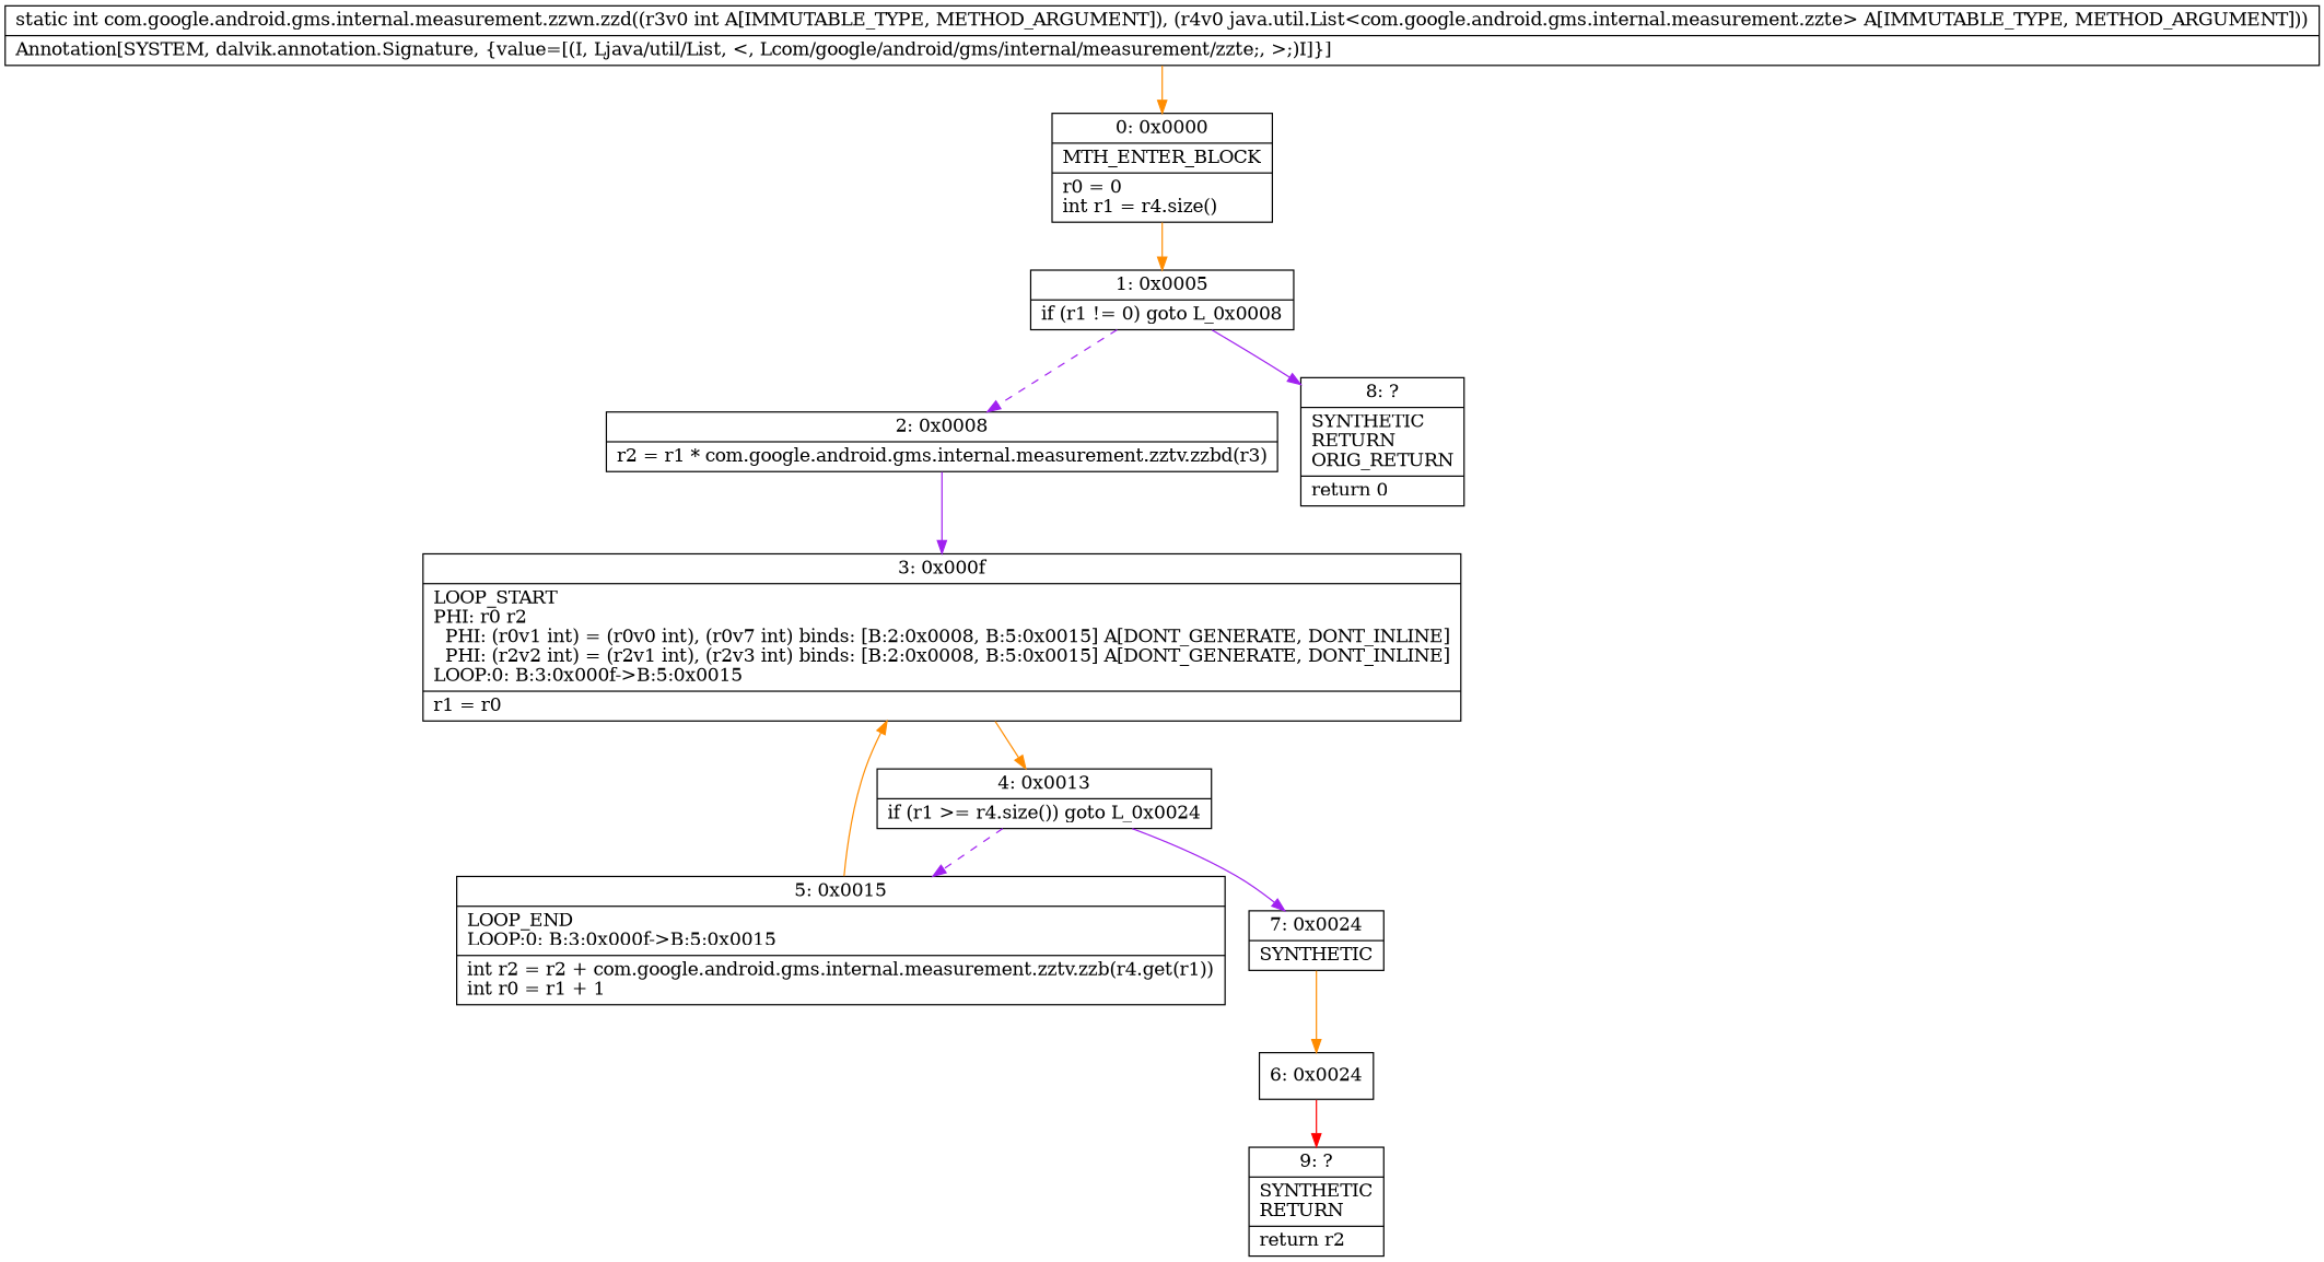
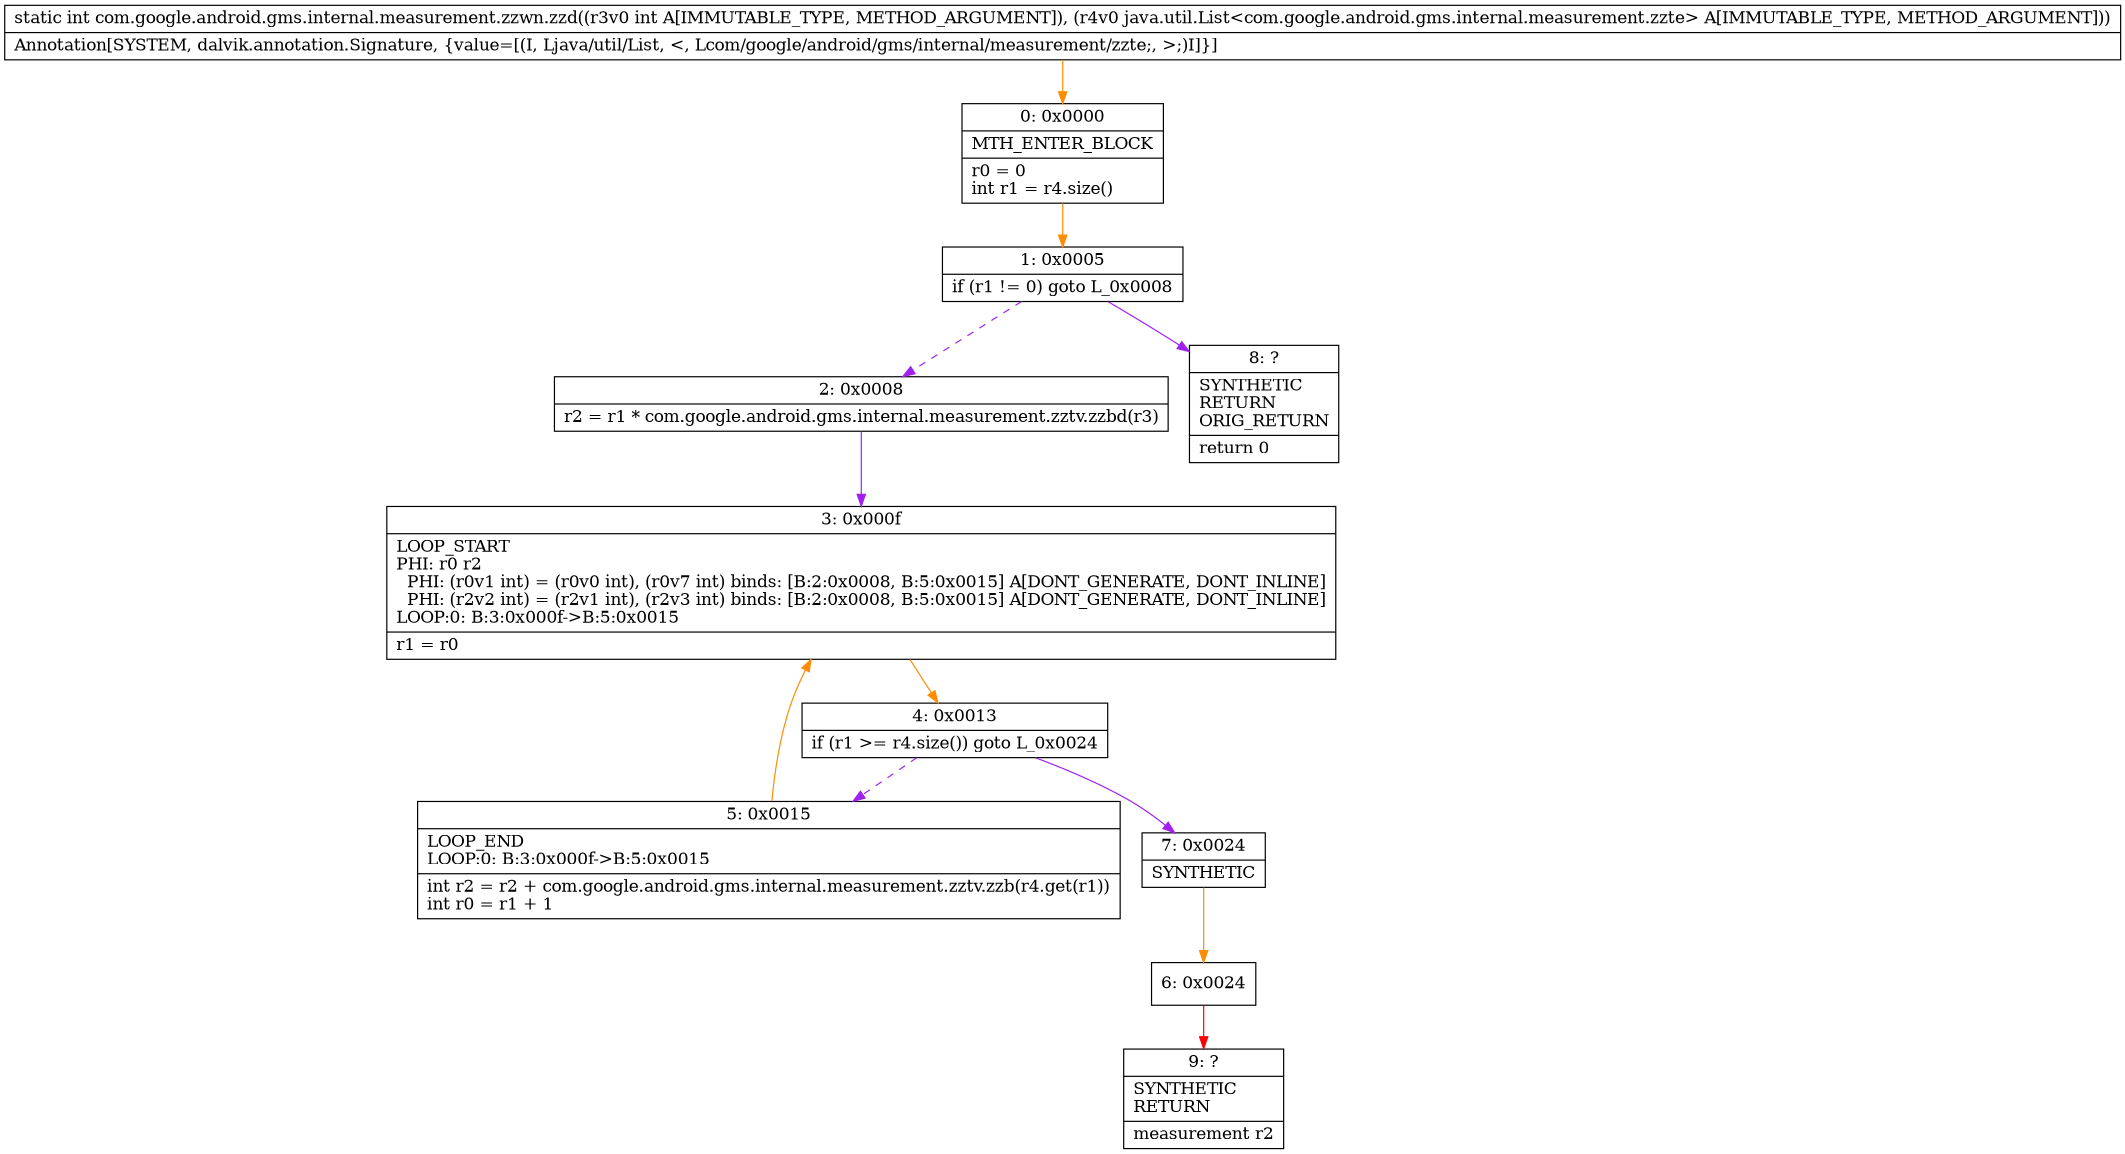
  digraph {
    node [shape=record]
    edge [color=darkorange]
    n1 [label="{0\:\ 0x0000|MTH_ENTER_BLOCK\l|r0 = 0\lint r1 = r4.size()\l}"]
    n2 [label="{1\:\ 0x0005|if (r1 != 0) goto L_0x0008\l}"]
    n3 [label="{2\:\ 0x0008|r2 = r1 * com.google.android.gms.internal.measurement.zztv.zzbd(r3)\l}"]
    n4 [label="{8\:\ ?|SYNTHETIC\lRETURN\lORIG_RETURN\l|return 0\l}"]
    n5 [label="{3\:\ 0x000f|LOOP_START\lPHI: r0 r2 \l  PHI: (r0v1 int) = (r0v0 int), (r0v7 int) binds: [B:2:0x0008, B:5:0x0015] A[DONT_GENERATE, DONT_INLINE]\l  PHI: (r2v2 int) = (r2v1 int), (r2v3 int) binds: [B:2:0x0008, B:5:0x0015] A[DONT_GENERATE, DONT_INLINE]\lLOOP:0: B:3:0x000f\-\>B:5:0x0015\l|r1 = r0\l}"]
    n6 [label="{4\:\ 0x0013|if (r1 \>= r4.size()) goto L_0x0024\l}"]
    n7 [label="{5\:\ 0x0015|LOOP_END\lLOOP:0: B:3:0x000f\-\>B:5:0x0015\l|int r2 = r2 + com.google.android.gms.internal.measurement.zztv.zzb(r4.get(r1))\lint r0 = r1 + 1\l}"]
    n8 [label="{7\:\ 0x0024|SYNTHETIC\l}"]
    n9 [label="{6\:\ 0x0024}"]
-   n10 [label="{9\:\ ?|SYNTHETIC\lRETURN\l|return r2\l}"]
+   n10 [label="{9\:\ ?|SYNTHETIC\lRETURN\l|measurement r2\l}"]
    n11 [label="{static int com.google.android.gms.internal.measurement.zzwn.zzd((r3v0 int A[IMMUTABLE_TYPE, METHOD_ARGUMENT]), (r4v0 java.util.List\<com.google.android.gms.internal.measurement.zzte\> A[IMMUTABLE_TYPE, METHOD_ARGUMENT]))  | Annotation[SYSTEM, dalvik.annotation.Signature, \{value=[(I, Ljava\/util\/List, \<, Lcom\/google\/android\/gms\/internal\/measurement\/zzte;, \>;)I]\}]\l}"]
    n1 -> n2
    n2 -> n3 [color=purple style=dashed]
    n2 -> n4 [color=purple style=solid]
    n3 -> n5 [color=purple]
    n5 -> n6
    n6 -> n7 [color=purple style=dashed]
    n6 -> n8 [color=purple]
    n7 -> n5
    n8 -> n9
    n9 -> n10 [color=red]
    n11 -> n1
  }
